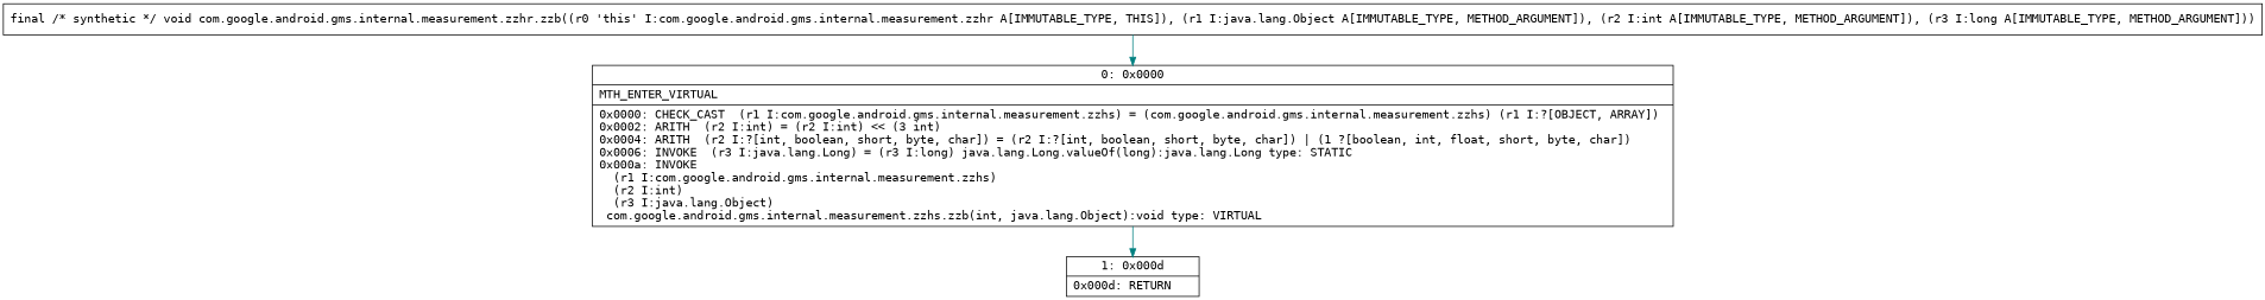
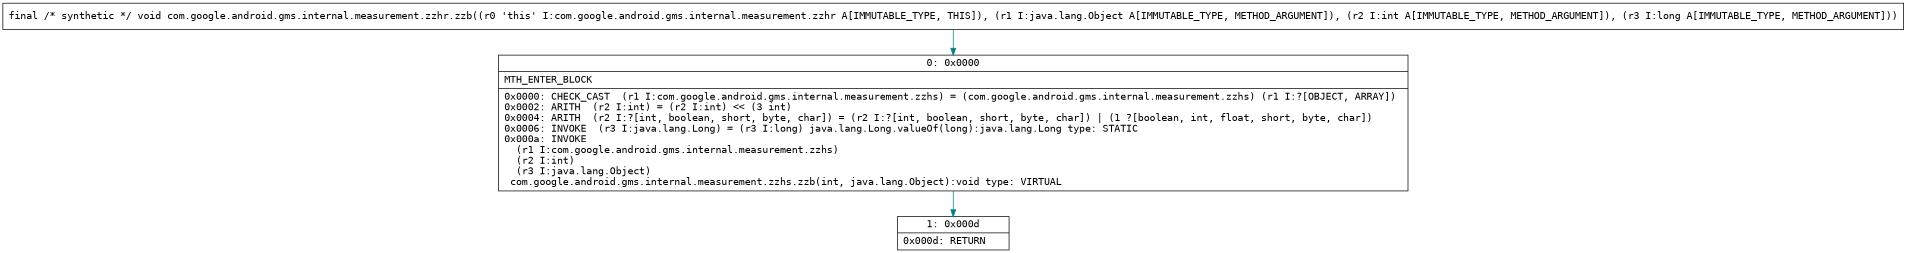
  digraph {
    fontname="DejaVu Sans Mono"
    node [shape=record fontname="DejaVu Sans Mono"]
    edge [color=teal fontname="DejaVu Sans Mono"]
-   n1 [label="{0\:\ 0x0000|MTH_ENTER_VIRTUAL\l|0x0000: CHECK_CAST  (r1 I:com.google.android.gms.internal.measurement.zzhs) = (com.google.android.gms.internal.measurement.zzhs) (r1 I:?[OBJECT, ARRAY]) \l0x0002: ARITH  (r2 I:int) = (r2 I:int) \<\< (3 int) \l0x0004: ARITH  (r2 I:?[int, boolean, short, byte, char]) = (r2 I:?[int, boolean, short, byte, char]) \| (1 ?[boolean, int, float, short, byte, char]) \l0x0006: INVOKE  (r3 I:java.lang.Long) = (r3 I:long) java.lang.Long.valueOf(long):java.lang.Long type: STATIC \l0x000a: INVOKE  \l  (r1 I:com.google.android.gms.internal.measurement.zzhs)\l  (r2 I:int)\l  (r3 I:java.lang.Object)\l com.google.android.gms.internal.measurement.zzhs.zzb(int, java.lang.Object):void type: VIRTUAL \l}"]
+   n1 [label="{0\:\ 0x0000|MTH_ENTER_BLOCK\l|0x0000: CHECK_CAST  (r1 I:com.google.android.gms.internal.measurement.zzhs) = (com.google.android.gms.internal.measurement.zzhs) (r1 I:?[OBJECT, ARRAY]) \l0x0002: ARITH  (r2 I:int) = (r2 I:int) \<\< (3 int) \l0x0004: ARITH  (r2 I:?[int, boolean, short, byte, char]) = (r2 I:?[int, boolean, short, byte, char]) \| (1 ?[boolean, int, float, short, byte, char]) \l0x0006: INVOKE  (r3 I:java.lang.Long) = (r3 I:long) java.lang.Long.valueOf(long):java.lang.Long type: STATIC \l0x000a: INVOKE  \l  (r1 I:com.google.android.gms.internal.measurement.zzhs)\l  (r2 I:int)\l  (r3 I:java.lang.Object)\l com.google.android.gms.internal.measurement.zzhs.zzb(int, java.lang.Object):void type: VIRTUAL \l}"]
    n2 [label="{1\:\ 0x000d|0x000d: RETURN   \l}"]
    n3 [label="{final \/* synthetic *\/ void com.google.android.gms.internal.measurement.zzhr.zzb((r0 'this' I:com.google.android.gms.internal.measurement.zzhr A[IMMUTABLE_TYPE, THIS]), (r1 I:java.lang.Object A[IMMUTABLE_TYPE, METHOD_ARGUMENT]), (r2 I:int A[IMMUTABLE_TYPE, METHOD_ARGUMENT]), (r3 I:long A[IMMUTABLE_TYPE, METHOD_ARGUMENT])) }"]
    n1 -> n2
    n3 -> n1
  }
